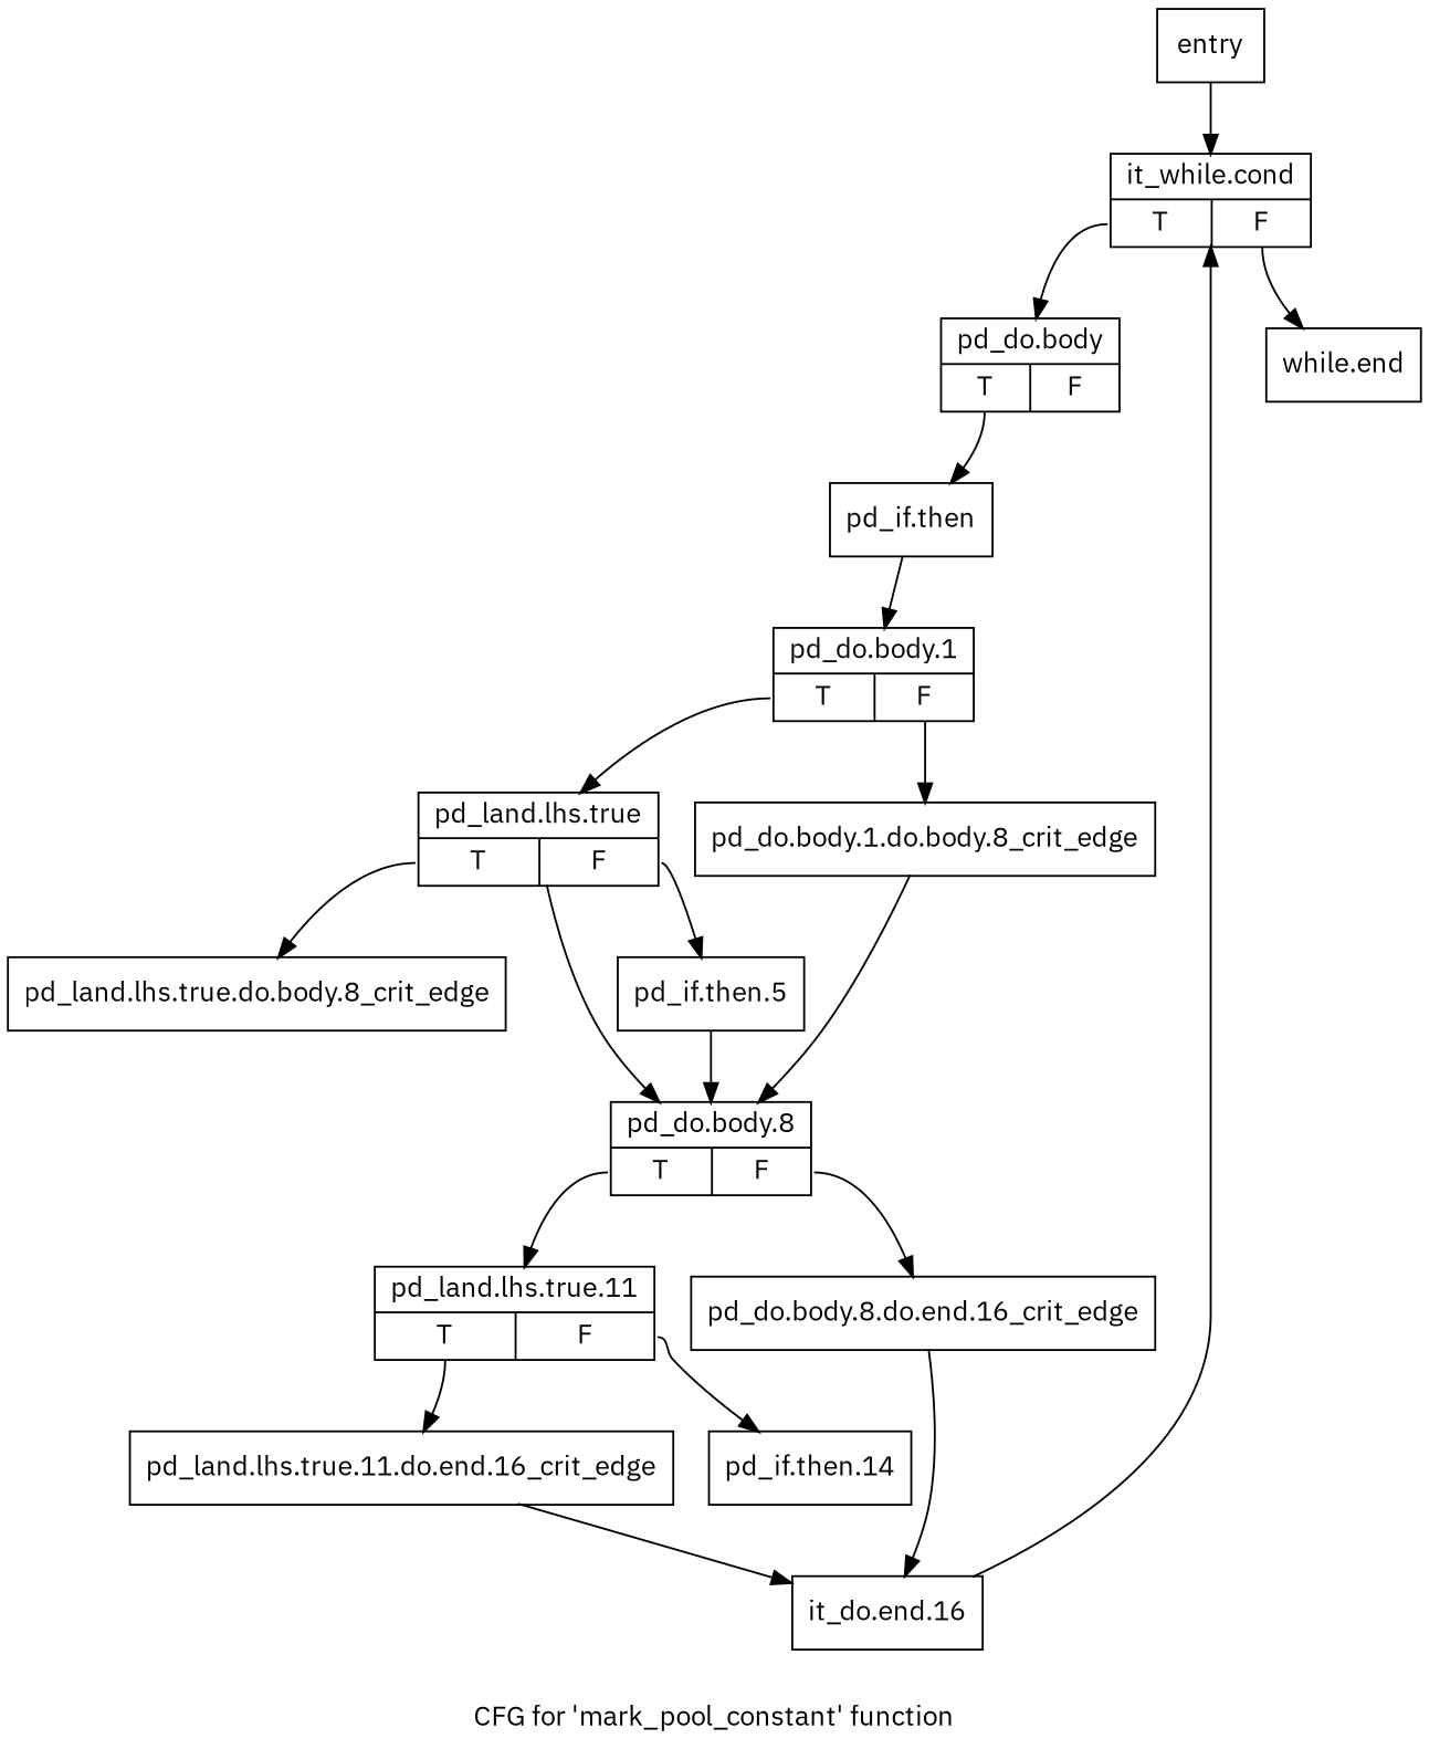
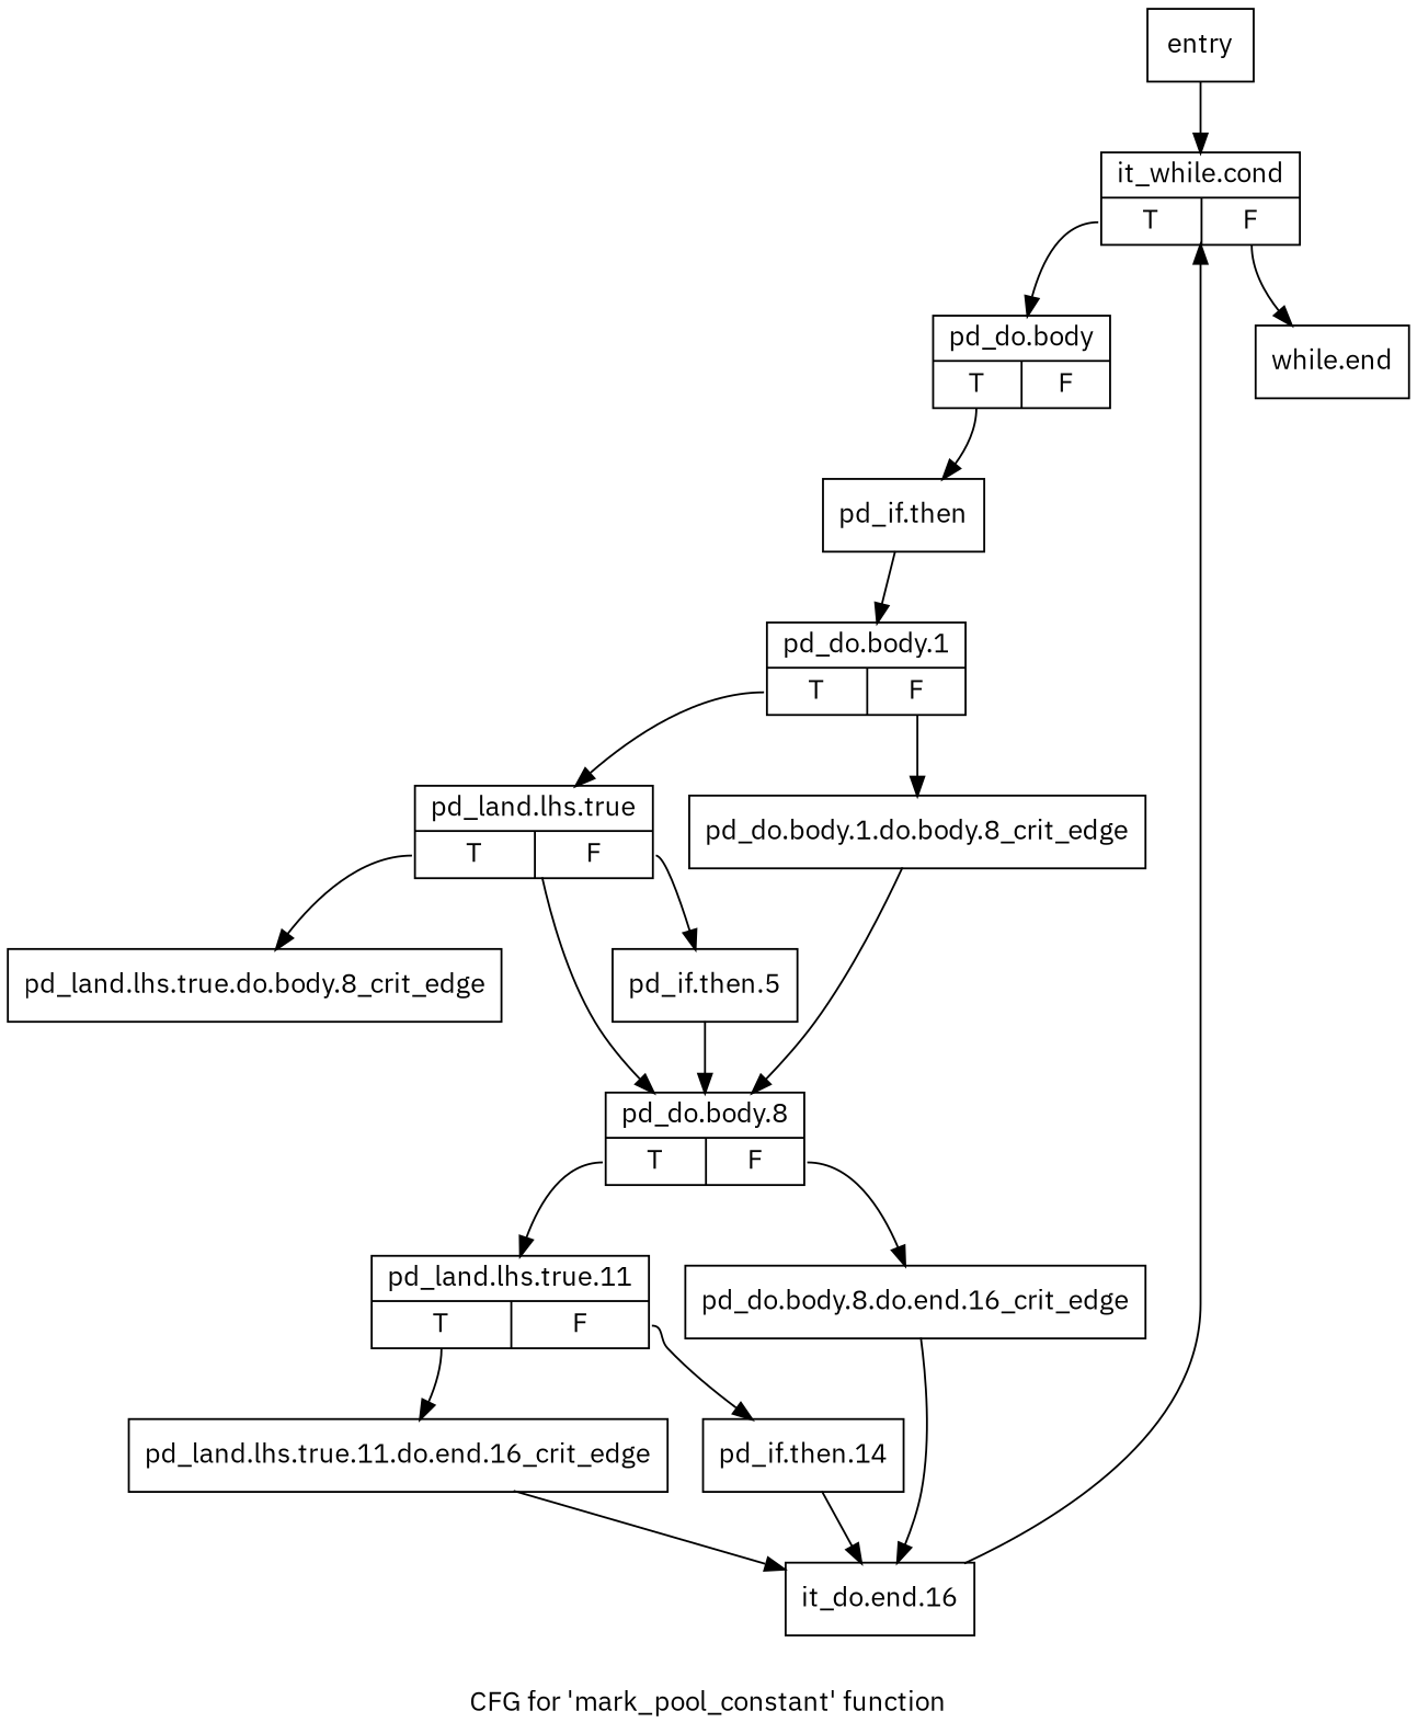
  digraph {
    fontname="IBM Plex Sans"
    label="CFG for 'mark_pool_constant' function"
    node [fontname="IBM Plex Sans" shape=record]
    edge [fontname="IBM Plex Sans"]
    n1 [label="{entry}"]
    n2 [label="{it_while.cond|{<s0>T|<s1>F}}"]
    n3 [label="{pd_do.body|{<s0>T|<s1>F}}"]
    n4 [label="{while.end}"]
    n5 [label="{pd_if.then}"]
    n6 [label="{pd_do.body.1|{<s0>T|<s1>F}}"]
    n7 [label="{pd_land.lhs.true|{<s0>T|<s1>F}}"]
    n8 [label="{pd_do.body.1.do.body.8_crit_edge}"]
    n9 [label="{pd_land.lhs.true.do.body.8_crit_edge}"]
    n10 [label="{pd_if.then.5}"]
    n11 [label="{pd_do.body.8|{<s0>T|<s1>F}}"]
    n12 [label="{pd_land.lhs.true.11|{<s0>T|<s1>F}}"]
    n13 [label="{pd_do.body.8.do.end.16_crit_edge}"]
    n14 [label="{pd_land.lhs.true.11.do.end.16_crit_edge}"]
    n15 [label="{pd_if.then.14}"]
    n16 [label="{it_do.end.16}"]
    n1 -> n2
    n2 -> n3 [tailport=s0]
    n2 -> n4 [tailport=s1]
    n3 -> n5 [tailport=s0]
    n5 -> n6
    n6 -> n7 [tailport=s0]
    n6 -> n8 [tailport=s1]
    n7 -> n9 [tailport=s0]
    n7 -> n10 [tailport=s1]
    n7 -> n11
    n8 -> n11
    n10 -> n11
    n11 -> n12 [tailport=s0]
    n11 -> n13 [tailport=s1]
    n12 -> n14 [tailport=s0]
    n12 -> n15 [tailport=s1]
    n13 -> n16
    n14 -> n16
+   n15 -> n16
    n16 -> n2
  }
